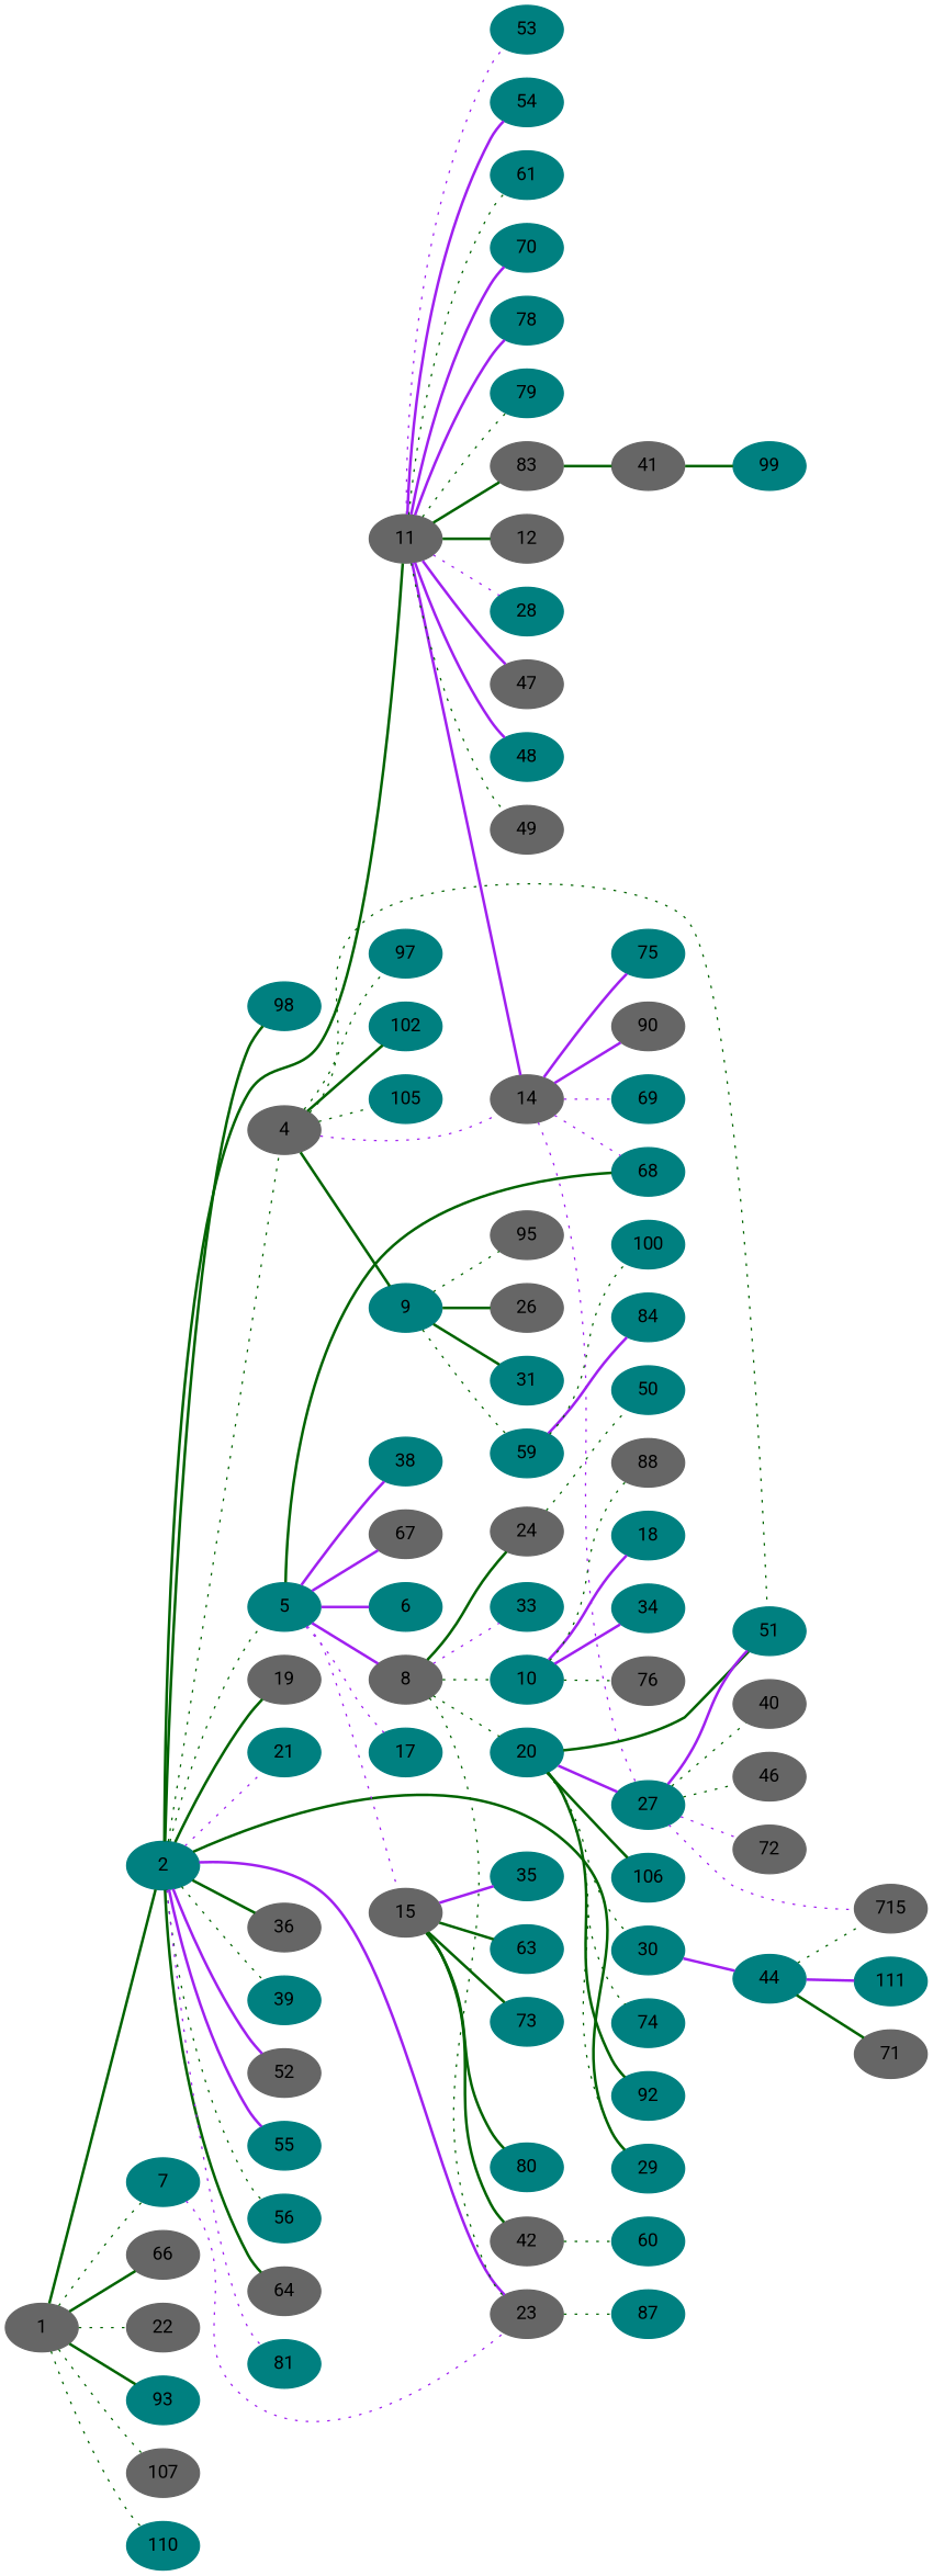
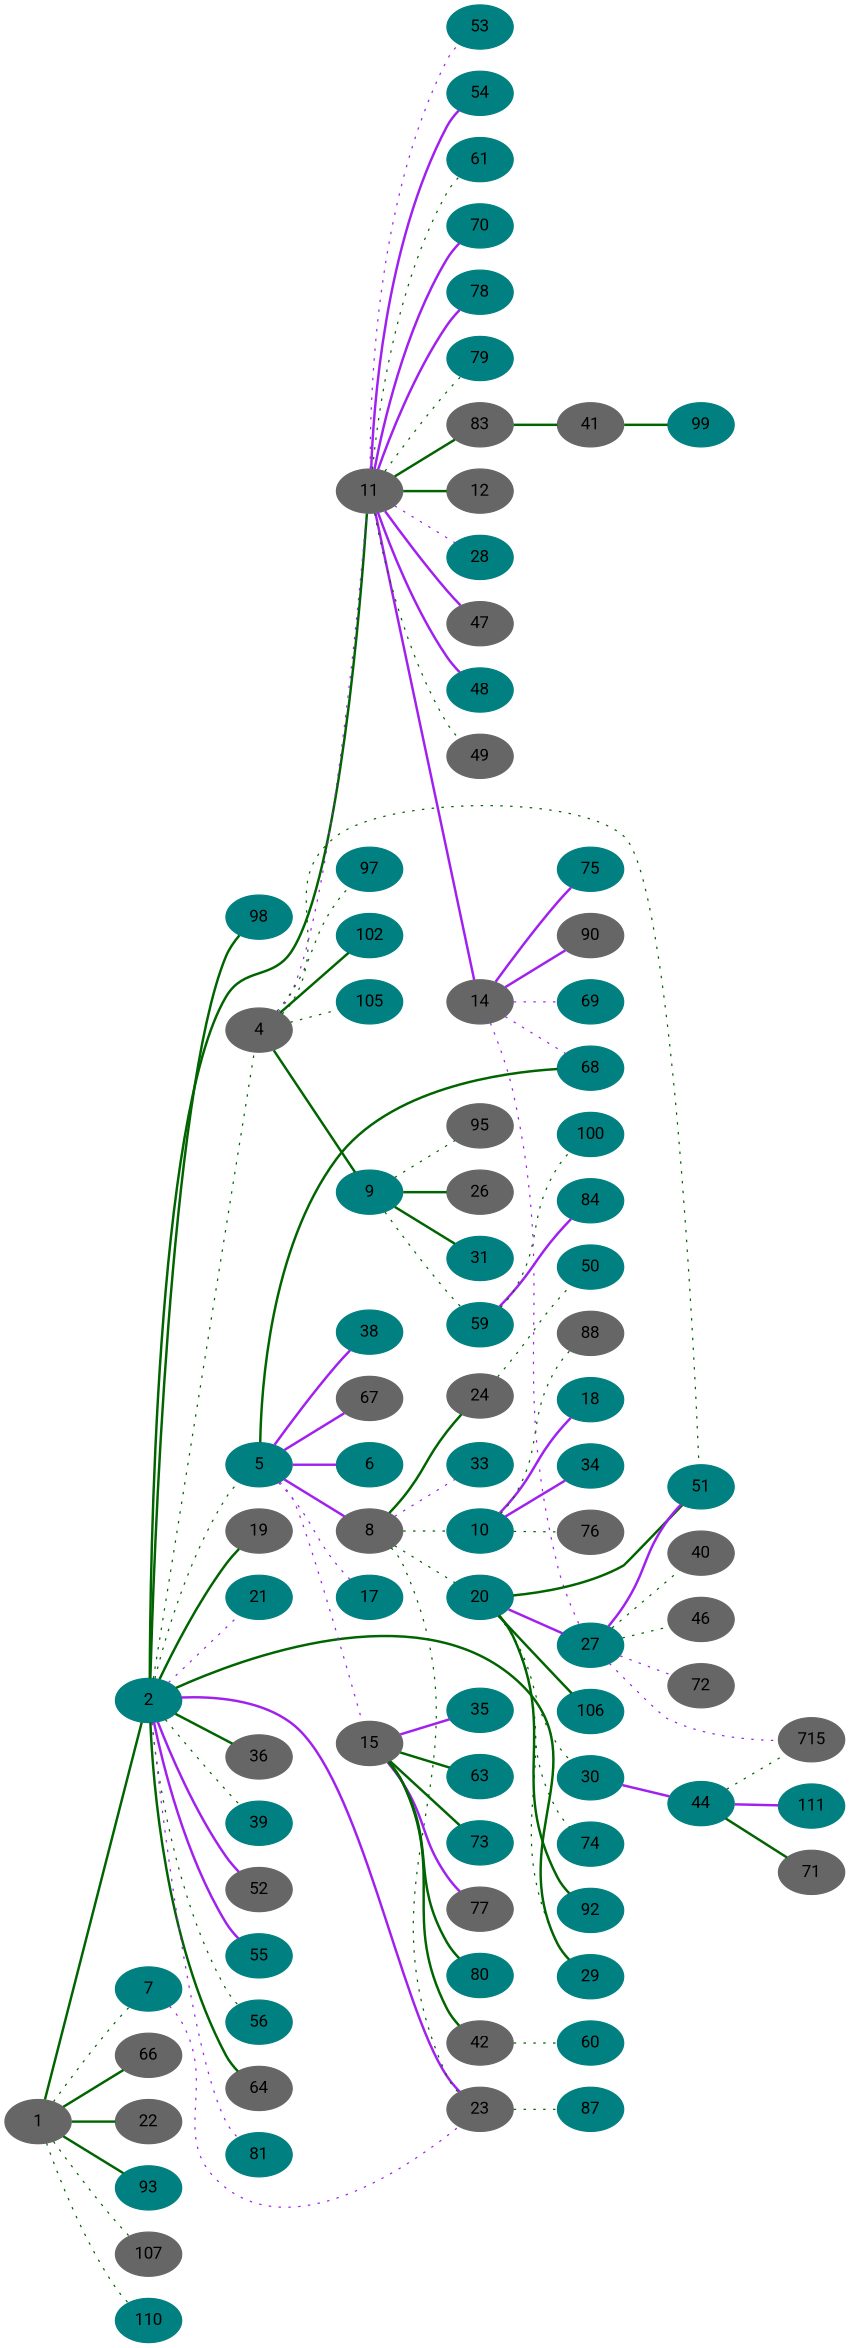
  graph {
    fontname=Roboto
    rankdir=LR
    node [color=teal fontname=Roboto style=filled]
    edge [color=darkgreen fontname=Roboto style=bold]
    1 [color=gray40 super="+37"]
    2 [super="+3"]
    7 [super="+114"]
    n4 [color=gray40 label=66]
    22 [color=gray40]
    93
    107 [color=gray40]
    110
    4 [color=gray40 super="+94"]
    5 [super="+89"]
    11 [color=gray40 super="+13"]
    19 [color=gray40]
    21 [super="+104"]
    23 [color=gray40 super="+91"]
    29
    36 [color=gray40]
    39
    52 [color=gray40]
    55
    56 [super="+65"]
    64 [color=gray40]
    81
    98
    9 [super="+25"]
    51 [super="+86"]
    97
    102
    105
    6
    8 [color=gray40 super="+85"]
    15 [color=gray40 super="+62"]
    17
    38
    67 [color=gray40]
    68 [super="+112"]
    12 [color=gray40]
    14 [color=gray40 super="+58"]
    28
    47 [color=gray40]
    48
    49 [color=gray40]
    53
    54
    61
    70
    78
    79
    83 [color=gray40]
    87
    26 [color=gray40 super="+43"]
    31
    59 [super="+66"]
    95 [color=gray40]
    10 [super="+32"]
    20 [super="+108"]
    24 [color=gray40 super="+82"]
    33
    35
    42 [color=gray40]
    63
    73
+   77 [color=gray40]
    80
    18 [super="+96"]
    34
    76 [color=gray40]
    88 [color=gray40]
    27 [super="+57"]
    30 [super="+113"]
    74
    92
    106
    50
    84
    100 [super="+109"]
    69
    75
    90 [color=gray40]
    41 [color=gray40]
    99
    40 [color=gray40]
    46 [color=gray40]
    72 [color=gray40]
    n84 [color=gray40 label=715]
    60
    44 [super="+103"]
    71 [color=gray40]
    111
    1 -- 2
    1 -- 7 [style=dotted]
    1 -- n4
-   1 -- 22 [style=dotted]
+   1 -- 22
    1 -- 93
    1 -- 107 [style=dotted]
    1 -- 110 [style=dotted]
    2 -- 4 [style=dotted]
    2 -- 5 [style=dotted]
    2 -- 11
    2 -- 19
    2 -- 21 [color=purple style=dotted]
    2 -- 23 [color=purple]
    2 -- 29
    2 -- 36
    2 -- 39 [style=dotted]
    2 -- 52 [color=purple]
    2 -- 55 [color=purple]
    2 -- 56 [style=dotted]
    2 -- 64
    2 -- 81 [color=purple style=dotted]
    2 -- 98 [weight=2]
    7 -- 23 [color=purple style=dotted]
-   4 -- 14 [color=purple style=dotted]
+   4 -- 11 [color=purple style=dotted]
    4 -- 9
    4 -- 51 [style=dotted]
    4 -- 97 [style=dotted]
    4 -- 102
    4 -- 105 [style=dotted]
    5 -- 6 [color=purple]
    5 -- 8 [color=purple]
    5 -- 15 [color=purple style=dotted]
    5 -- 17 [color=purple style=dotted]
    5 -- 38 [color=purple]
    5 -- 67 [color=purple]
    5 -- 68
    11 -- 12
    11 -- 14 [color=purple]
    11 -- 28 [color=purple style=dotted]
    11 -- 47 [color=purple]
    11 -- 48 [color=purple]
    11 -- 49 [style=dotted]
    11 -- 53 [color=purple style=dotted]
    11 -- 54 [color=purple]
    11 -- 61 [style=dotted]
    11 -- 70 [color=purple]
    11 -- 78 [color=purple]
    11 -- 79 [style=dotted]
    11 -- 83
    23 -- 87 [style=dotted]
    9 -- 26
    9 -- 31
    9 -- 59 [style=dotted]
    9 -- 95 [style=dotted]
    8 -- 23 [style=dotted]
    8 -- 10 [style=dotted]
    8 -- 20 [style=dotted]
    8 -- 24
    8 -- 33 [color=purple style=dotted]
    15 -- 35 [color=purple]
    15 -- 42
    15 -- 63
    15 -- 73
+   15 -- 77 [color=purple]
    15 -- 80
    14 -- 68 [color=purple style=dotted]
    14 -- 27 [color=purple style=dotted]
    14 -- 69 [color=purple style=dotted]
    14 -- 75 [color=purple]
    14 -- 90 [color=purple]
    83 -- 41
    59 -- 84 [color=purple]
    59 -- 100 [style=dotted]
    10 -- 18 [color=purple]
    10 -- 34 [color=purple]
    10 -- 76 [style=dotted]
    10 -- 88 [style=dotted]
    20 -- 29 [style=dotted]
    20 -- 51
    20 -- 27 [color=purple]
    20 -- 30 [style=dotted]
    20 -- 74 [style=dotted]
    20 -- 92
    20 -- 106
    24 -- 50 [style=dotted]
    42 -- 60 [style=dotted]
    27 -- 51 [color=purple]
    27 -- 40 [style=dotted]
    27 -- 46 [style=dotted]
    27 -- 72 [color=purple style=dotted]
    27 -- n84 [color=purple style=dotted]
    30 -- 44 [color=purple]
    41 -- 99
    44 -- n84 [style=dotted]
    44 -- 71
    44 -- 111 [color=purple]
  }
